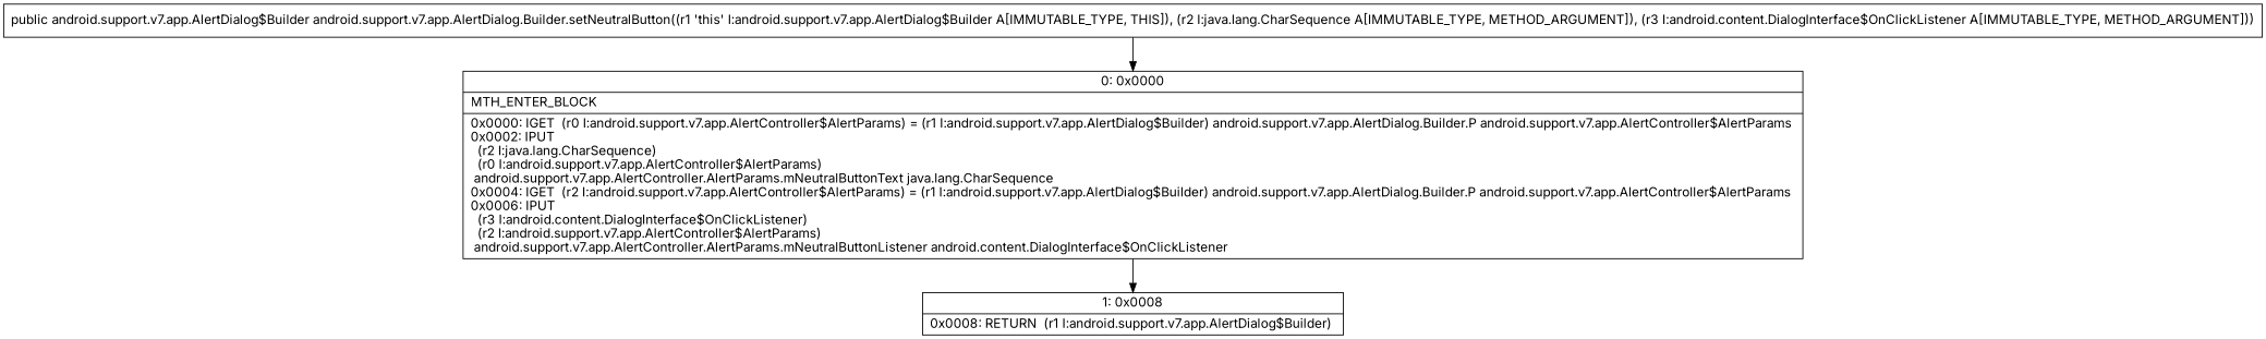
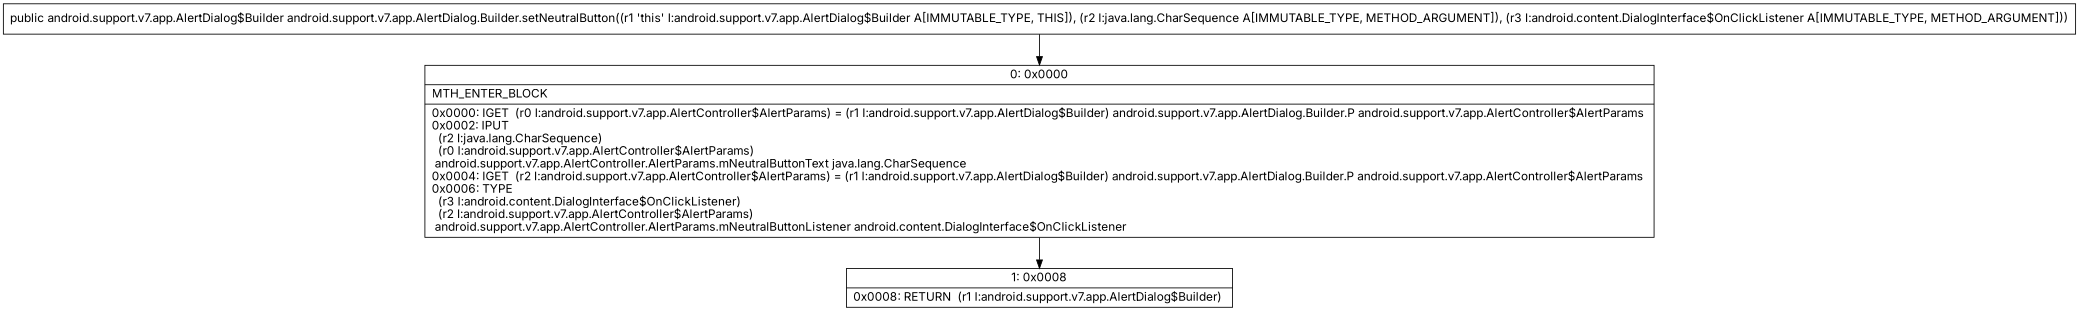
  digraph {
    fontname=Inter
    node [shape=record fontname=Inter]
    edge [fontname=Inter]
-   n1 [label="{0\:\ 0x0000|MTH_ENTER_BLOCK\l|0x0000: IGET  (r0 I:android.support.v7.app.AlertController$AlertParams) = (r1 I:android.support.v7.app.AlertDialog$Builder) android.support.v7.app.AlertDialog.Builder.P android.support.v7.app.AlertController$AlertParams \l0x0002: IPUT  \l  (r2 I:java.lang.CharSequence)\l  (r0 I:android.support.v7.app.AlertController$AlertParams)\l android.support.v7.app.AlertController.AlertParams.mNeutralButtonText java.lang.CharSequence \l0x0004: IGET  (r2 I:android.support.v7.app.AlertController$AlertParams) = (r1 I:android.support.v7.app.AlertDialog$Builder) android.support.v7.app.AlertDialog.Builder.P android.support.v7.app.AlertController$AlertParams \l0x0006: IPUT  \l  (r3 I:android.content.DialogInterface$OnClickListener)\l  (r2 I:android.support.v7.app.AlertController$AlertParams)\l android.support.v7.app.AlertController.AlertParams.mNeutralButtonListener android.content.DialogInterface$OnClickListener \l}"]
+   n1 [label="{0\:\ 0x0000|MTH_ENTER_BLOCK\l|0x0000: IGET  (r0 I:android.support.v7.app.AlertController$AlertParams) = (r1 I:android.support.v7.app.AlertDialog$Builder) android.support.v7.app.AlertDialog.Builder.P android.support.v7.app.AlertController$AlertParams \l0x0002: IPUT  \l  (r2 I:java.lang.CharSequence)\l  (r0 I:android.support.v7.app.AlertController$AlertParams)\l android.support.v7.app.AlertController.AlertParams.mNeutralButtonText java.lang.CharSequence \l0x0004: IGET  (r2 I:android.support.v7.app.AlertController$AlertParams) = (r1 I:android.support.v7.app.AlertDialog$Builder) android.support.v7.app.AlertDialog.Builder.P android.support.v7.app.AlertController$AlertParams \l0x0006: TYPE  \l  (r3 I:android.content.DialogInterface$OnClickListener)\l  (r2 I:android.support.v7.app.AlertController$AlertParams)\l android.support.v7.app.AlertController.AlertParams.mNeutralButtonListener android.content.DialogInterface$OnClickListener \l}"]
    n2 [label="{1\:\ 0x0008|0x0008: RETURN  (r1 I:android.support.v7.app.AlertDialog$Builder) \l}"]
    n3 [label="{public android.support.v7.app.AlertDialog$Builder android.support.v7.app.AlertDialog.Builder.setNeutralButton((r1 'this' I:android.support.v7.app.AlertDialog$Builder A[IMMUTABLE_TYPE, THIS]), (r2 I:java.lang.CharSequence A[IMMUTABLE_TYPE, METHOD_ARGUMENT]), (r3 I:android.content.DialogInterface$OnClickListener A[IMMUTABLE_TYPE, METHOD_ARGUMENT])) }"]
    n1 -> n2
    n3 -> n1
  }
